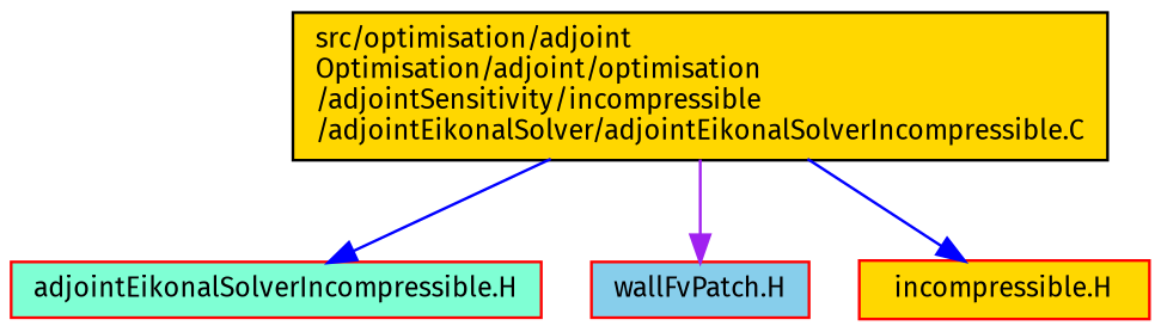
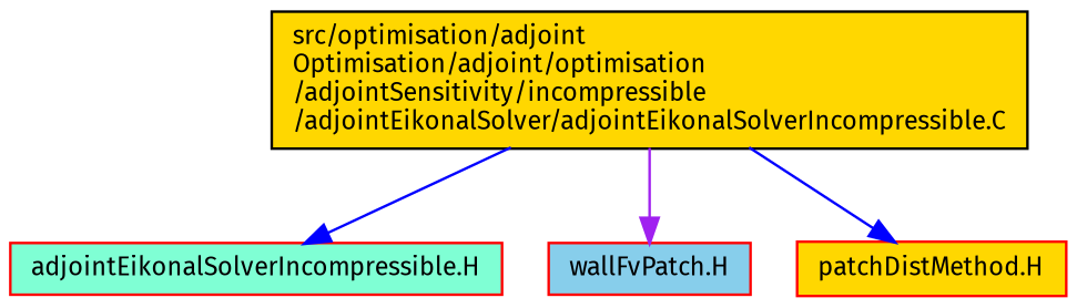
  digraph {
    fontname="Fira Sans"
    node [color=red fillcolor=gold fontname="Fira Sans" fontsize=10 shape=record style=filled]
    edge [color=blue fontname="Fira Sans" fontsize=10 labelfontname=Helvetica labelfontsize=10 style=solid]
    n1 [color=black fontcolor=black height=0.2 label="src/optimisation/adjoint\lOptimisation/adjoint/optimisation\l/adjointSensitivity/incompressible\l/adjointEikonalSolver/adjointEikonalSolverIncompressible.C" width=0.4]
    n2 [height=0.2 label="adjointEikonalSolverIncompressible.H" width=0.4 fillcolor=aquamarine]
    n3 [height=0.2 label="wallFvPatch.H" width=0.4 fillcolor=skyblue]
-   n4 [height=0.2 label="incompressible.H" width=0.4]
+   n4 [height=0.2 label="patchDistMethod.H" width=0.4]
    n1 -> n2
    n1 -> n3 [color=purple]
    n1 -> n4
  }
